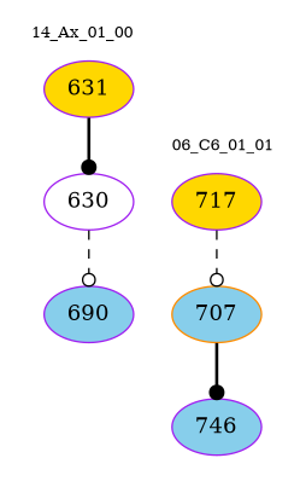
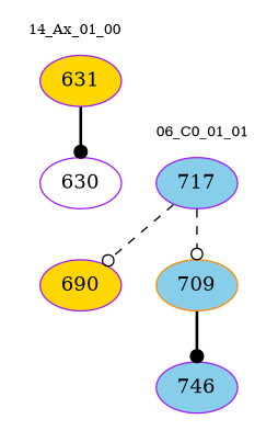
  digraph {
    fontname="DejaVu Serif"
    node [color=purple fillcolor=gold fontname="DejaVu Serif" style=filled]
    edge [arrowhead=dot color=black fontname="DejaVu Serif" style=bold]
    n1 [label=631]
    n2 [fillcolor=white label=630]
-   n3 [fillcolor=skyblue label=690]
-   n4 [label=717]
-   n5 [color=darkorange fillcolor=skyblue label=707]
+   n3 [label=690]
+   n4 [fillcolor=skyblue label=717]
+   n5 [color=darkorange fillcolor=skyblue label=709]
    n6 [fillcolor=skyblue label=746]
    subgraph cluster_1 {
      color=white
      fontsize=10
      label="14_Ax_01_00"
      n1
      n2
      n3
    }
    subgraph cluster_2 {
      color=white
      fontsize=10
-     label="06_C6_01_01"
+     label="06_C0_01_01"
      n4
      n5
      n6
    }
    n1 -> n2
-   n2 -> n3 [arrowhead=odot style=dashed]
+   n4 -> n3 [arrowhead=odot style=dashed]
    n4 -> n5 [arrowhead=odot style=dashed]
    n5 -> n6
  }
